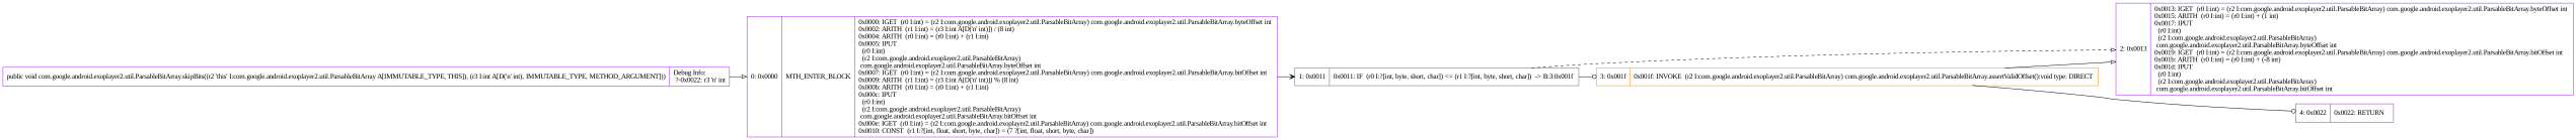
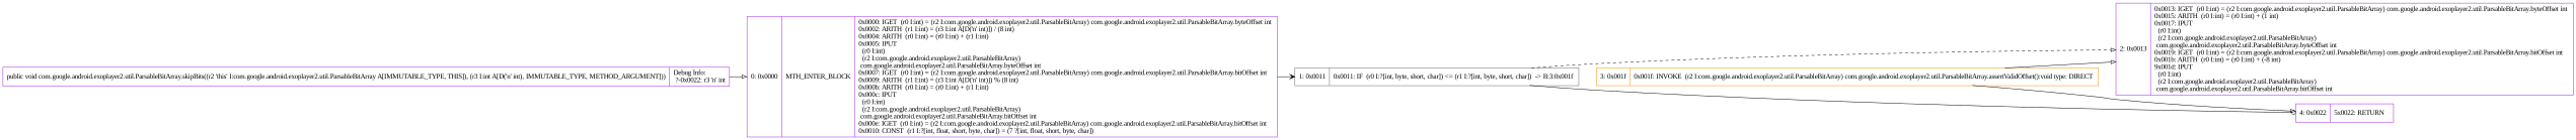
  digraph {
    fontname="Liberation Serif"
    rankdir=LR
    node [color=purple fontname="Liberation Serif" shape=record]
    edge [arrowhead=onormal fontname="Liberation Serif"]
    n1 [label="{0\:\ 0x0000|MTH_ENTER_BLOCK\l|0x0000: IGET  (r0 I:int) = (r2 I:com.google.android.exoplayer2.util.ParsableBitArray) com.google.android.exoplayer2.util.ParsableBitArray.byteOffset int \l0x0002: ARITH  (r1 I:int) = (r3 I:int A[D('n' int)]) \/ (8 int) \l0x0004: ARITH  (r0 I:int) = (r0 I:int) + (r1 I:int) \l0x0005: IPUT  \l  (r0 I:int)\l  (r2 I:com.google.android.exoplayer2.util.ParsableBitArray)\l com.google.android.exoplayer2.util.ParsableBitArray.byteOffset int \l0x0007: IGET  (r0 I:int) = (r2 I:com.google.android.exoplayer2.util.ParsableBitArray) com.google.android.exoplayer2.util.ParsableBitArray.bitOffset int \l0x0009: ARITH  (r1 I:int) = (r3 I:int A[D('n' int)]) % (8 int) \l0x000b: ARITH  (r0 I:int) = (r0 I:int) + (r1 I:int) \l0x000c: IPUT  \l  (r0 I:int)\l  (r2 I:com.google.android.exoplayer2.util.ParsableBitArray)\l com.google.android.exoplayer2.util.ParsableBitArray.bitOffset int \l0x000e: IGET  (r0 I:int) = (r2 I:com.google.android.exoplayer2.util.ParsableBitArray) com.google.android.exoplayer2.util.ParsableBitArray.bitOffset int \l0x0010: CONST  (r1 I:?[int, float, short, byte, char]) = (7 ?[int, float, short, byte, char]) \l}"]
    n2 [color=gray40 label="{1\:\ 0x0011|0x0011: IF  (r0 I:?[int, byte, short, char]) \<= (r1 I:?[int, byte, short, char])  \-\> B:3:0x001f \l}"]
-   n3 [label="{2\:\ 0x0013|0x0013: IGET  (r0 I:int) = (r2 I:com.google.android.exoplayer2.util.ParsableBitArray) com.google.android.exoplayer2.util.ParsableBitArray.byteOffset int \l0x0015: ARITH  (r0 I:int) = (r0 I:int) + (1 int) \l0x0017: IPUT  \l  (r0 I:int)\l  (r2 I:com.google.android.exoplayer2.util.ParsableBitArray)\l com.google.android.exoplayer2.util.ParsableBitArray.byteOffset int \l0x0019: IGET  (r0 I:int) = (r2 I:com.google.android.exoplayer2.util.ParsableBitArray) com.google.android.exoplayer2.util.ParsableBitArray.bitOffset int \l0x001b: ARITH  (r0 I:int) = (r0 I:int) + (\-8 int) \l0x001d: IPUT  \l  (r0 I:int)\l  (r2 I:com.google.android.exoplayer2.util.ParsableBitArray)\l com.google.android.exoplayer2.util.ParsableBitArray.bitOffset int \l}"]
+   n3 [label="{2\:\ 0x0013|0x0013: IGET  (r0 I:int) = (r2 I:com.google.android.exoplayer2.util.ParsableBitArray) com.google.android.exoplayer2.util.ParsableBitArray.byteOffset int \l0x0015: ARITH  (r0 I:int) = (r0 I:int) + (1 int) \l0x0017: IPUT  \l  (r0 I:int)\l  (r2 I:com.google.android.exoplayer2.util.ParsableBitArray)\l com.google.android.exoplayer2.util.ParsableBitArray.byteOffset int \l0x0019: IGET  (r0 I:int) = (r2 I:com.google.android.exoplayer2.util.ParsableBitArray) com.google.android.exoplayer2.util.ParsableBitArray.bitOffset int \l0x001b: ARITH  (r0 I:int) = (r0 I:int) + (\-8 int) \l9x001d: IPUT  \l  (r0 I:int)\l  (r2 I:com.google.android.exoplayer2.util.ParsableBitArray)\l com.google.android.exoplayer2.util.ParsableBitArray.bitOffset int \l}"]
    n4 [color=darkorange label="{3\:\ 0x001f|0x001f: INVOKE  (r2 I:com.google.android.exoplayer2.util.ParsableBitArray) com.google.android.exoplayer2.util.ParsableBitArray.assertValidOffset():void type: DIRECT \l}"]
-   n5 [label="{4\:\ 0x0022|0x0022: RETURN   \l}"]
+   n5 [label="{4\:\ 0x0022|5x0022: RETURN   \l}"]
    n6 [label="{public void com.google.android.exoplayer2.util.ParsableBitArray.skipBits((r2 'this' I:com.google.android.exoplayer2.util.ParsableBitArray A[IMMUTABLE_TYPE, THIS]), (r3 I:int A[D('n' int), IMMUTABLE_TYPE, METHOD_ARGUMENT]))  | Debug Info:\l  ?\-0x0022: r3 'n' int\l}"]
    n1 -> n2 [arrowhead=vee]
    n2 -> n3 [style=dashed]
-   n2 -> n4 [arrowhead=odot]
+   n2 -> n5 [arrowhead=odot]
    n4 -> n3
-   n4 -> n5 [arrowhead=odot]
+   n4 -> n5
    n6 -> n1
  }
